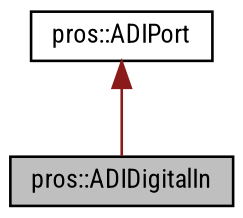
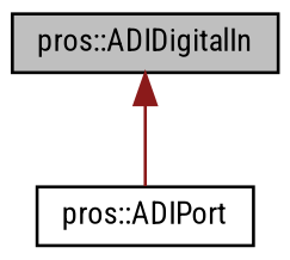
  digraph {
    fontname="Roboto Condensed"
    node [color=black fontname="Roboto Condensed" fontsize=10 shape=record style=filled]
    n1 [fillcolor=grey75 fontcolor=black height=0.2 label="pros::ADIDigitalIn" width=0.4]
    n2 [fillcolor=white height=0.2 label="pros::ADIPort" width=0.4]
-   n2 -> n1 [color=firebrick4 dir=back fontname="Roboto Condensed" fontsize=10 labelfontname=Helvetica labelfontsize=10 style=solid]
+   n1 -> n2 [color=firebrick4 dir=back fontname="Roboto Condensed" fontsize=10 labelfontname=Helvetica labelfontsize=10 style=solid]
  }
